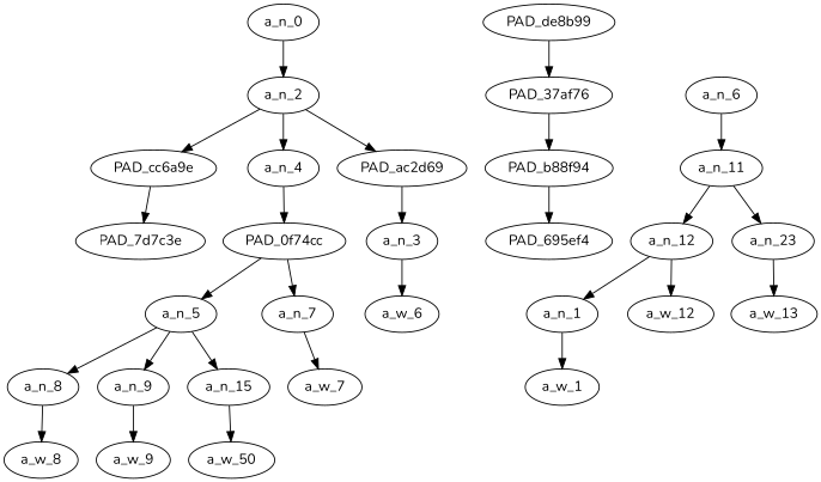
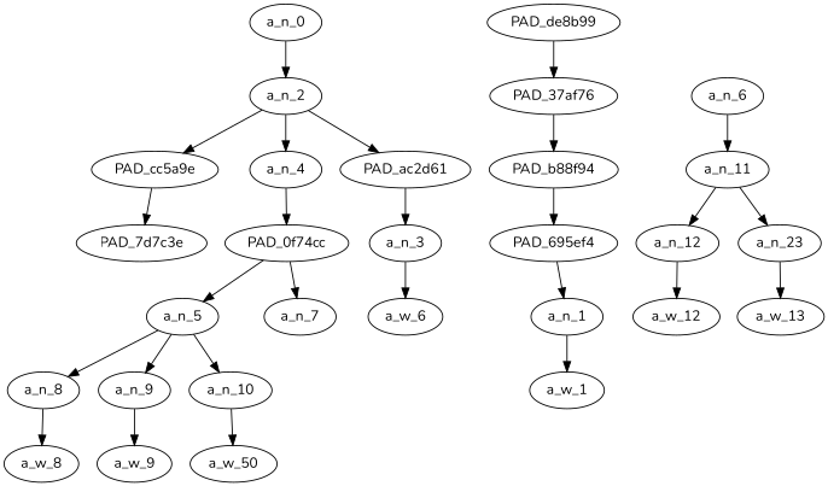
  strict digraph {
    fontname=Nunito
    node [div_dir=1 fontname=Nunito index=0 level=1 text_span="[0]" value=0.06352528]
    edge [fontname=Nunito]
    a_n_0 [level=6 text_span="[0, 1, 2, 3, 4, 5, 6, 7]" value=1.00000000]
    a_n_2 [index=1 level=5 text_span="[1, 2, 3, 4, 5, 6, 7]" value=0.93602952]
    PAD_de8b99 [div_dir=-1 level=5]
    PAD_37af76 [div_dir=-1 level=4]
-   PAD_cc6a9e [div_dir=-1 index=1 level=4 text_span="[1]" value=0.07621268]
+   PAD_cc6a9e [div_dir=-1 index=1 level=4 text_span="[1]" value=0.07621268 label=PAD_cc5a9e]
    a_n_4 [index=2 level=4 text_span="[2, 3, 4, 5, 6, 7]" value=0.85927675]
-   PAD_ac2d61 [div_dir=-1 index=1 level=2 text_span="[1]" value=0.07621268 label=PAD_ac2d69]
+   PAD_ac2d61 [div_dir=-1 index=1 level=2 text_span="[1]" value=0.07621268]
    n8 [div_dir=-1 label=PAD_b88f94 level=3]
    PAD_7d7c3e [div_dir=-1 index=1 level=3 text_span="[1]" value=0.07621268]
    PAD_0f74cc [index=2 level=3 text_span="[2, 3, 4, 5]" value=0.62415619]
    PAD_695ef4 [div_dir=-1 level=2]
    a_n_1 [div_dir=-1]
    a_w_1 [div_dir=0 level=0 value=i]
    a_n_5 [index=2 level=2 text_span="[2, 3, 4, 5]" value=0.62415619]
    a_n_7 [index=2 text_span="[2]" value=0.06927982]
    a_n_6 [index=3 level=3 text_span="[6, 7]" value=0.23449105]
    a_n_11 [index=3 level=2 text_span="[6, 7]" value=0.23441375]
    a_n_3 [div_dir=-1 index=1 text_span="[1]" value=0.07621268]
    n19 [div_dir=0 index=1 label=a_w_6 level=0 text_span="[1]" value=like]
    a_n_8 [index=3 text_span="[3]" value=0.12487051]
    a_n_9 [index=4 text_span="[4]" value=0.27389369]
-   a_n_10 [index=5 text_span="[5]" value=0.15533536 label=a_n_15]
+   a_n_10 [index=5 text_span="[5]" value=0.15533536]
    a_n_12 [index=6 text_span="[6]" value=0.07075643]
    n24 [div_dir=-1 index=7 label=a_n_23 text_span="[7]" value=0.16358001]
-   a_w_7 [div_dir=0 index=2 level=0 text_span="[2]" value=the]
    a_w_8 [div_dir=0 index=3 level=0 text_span="[3]" value=five]
    a_w_9 [div_dir=0 index=4 level=0 text_span="[4]" value=gay]
    n28 [div_dir=0 index=5 label=a_w_50 level=0 text_span="[5]" value=guys]
    a_w_12 [div_dir=0 index=6 level=0 text_span="[6]" value=it]
    a_w_13 [div_dir=0 index=7 level=0 text_span="[7]" value=uplifting]
    a_n_0 -> a_n_2
    a_n_2 -> PAD_cc6a9e
    a_n_2 -> a_n_4
    a_n_2 -> PAD_ac2d61
    PAD_de8b99 -> PAD_37af76
    PAD_37af76 -> n8
    PAD_cc6a9e -> PAD_7d7c3e
    a_n_4 -> PAD_0f74cc
    PAD_ac2d61 -> a_n_3
    n8 -> PAD_695ef4
    PAD_0f74cc -> a_n_5
    PAD_0f74cc -> a_n_7
-   a_n_12 -> a_n_1
+   PAD_695ef4 -> a_n_1
    a_n_1 -> a_w_1
    a_n_5 -> a_n_8
    a_n_5 -> a_n_9
    a_n_5 -> a_n_10
-   a_n_7 -> a_w_7
    a_n_6 -> a_n_11
    a_n_11 -> a_n_12
    a_n_11 -> n24
    a_n_3 -> n19
    a_n_8 -> a_w_8
    a_n_9 -> a_w_9
    a_n_10 -> n28
    a_n_12 -> a_w_12
    n24 -> a_w_13
  }
